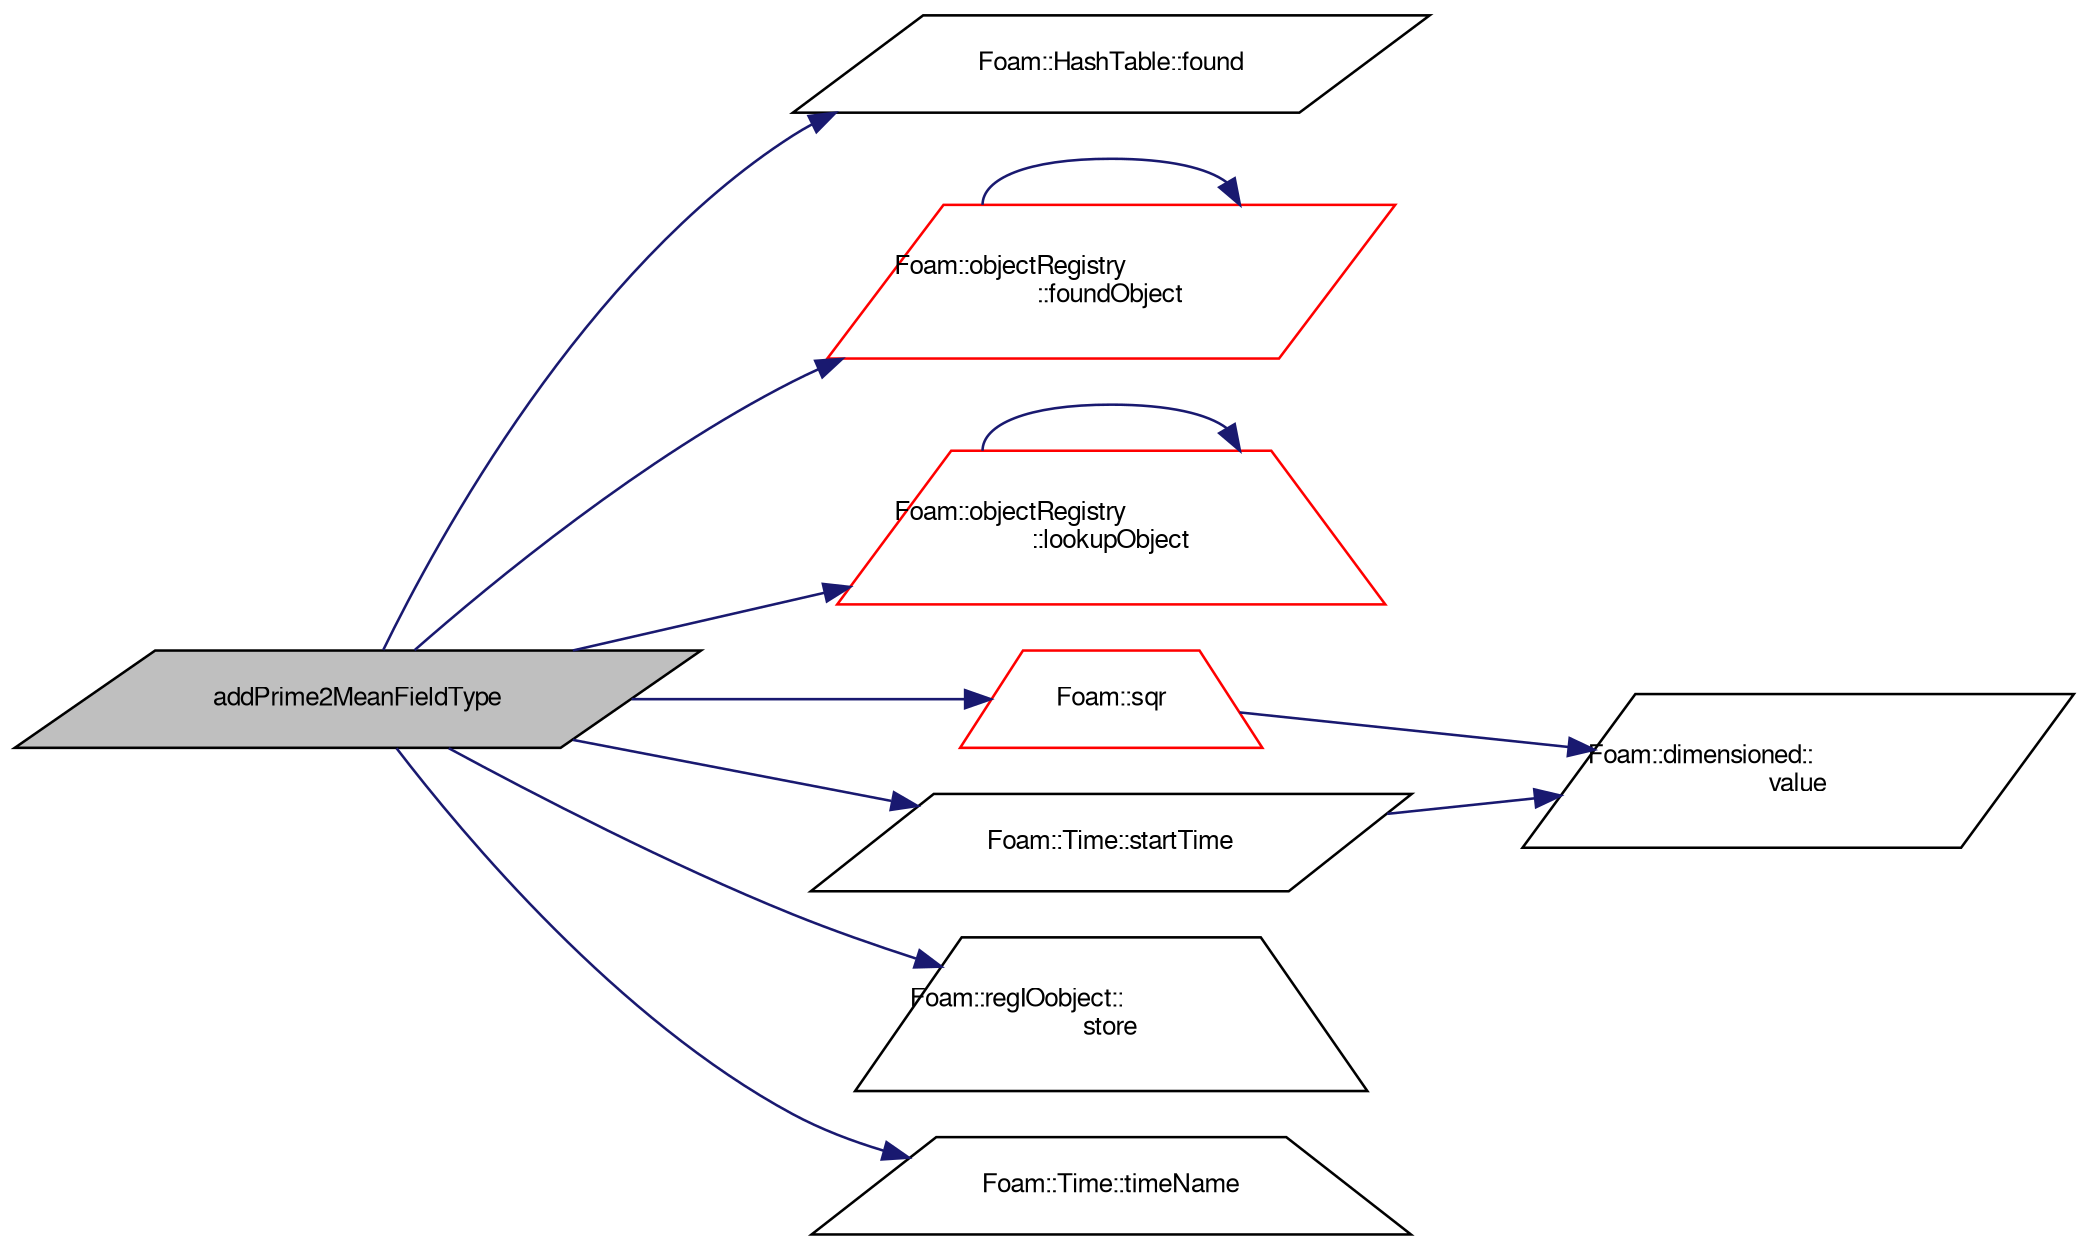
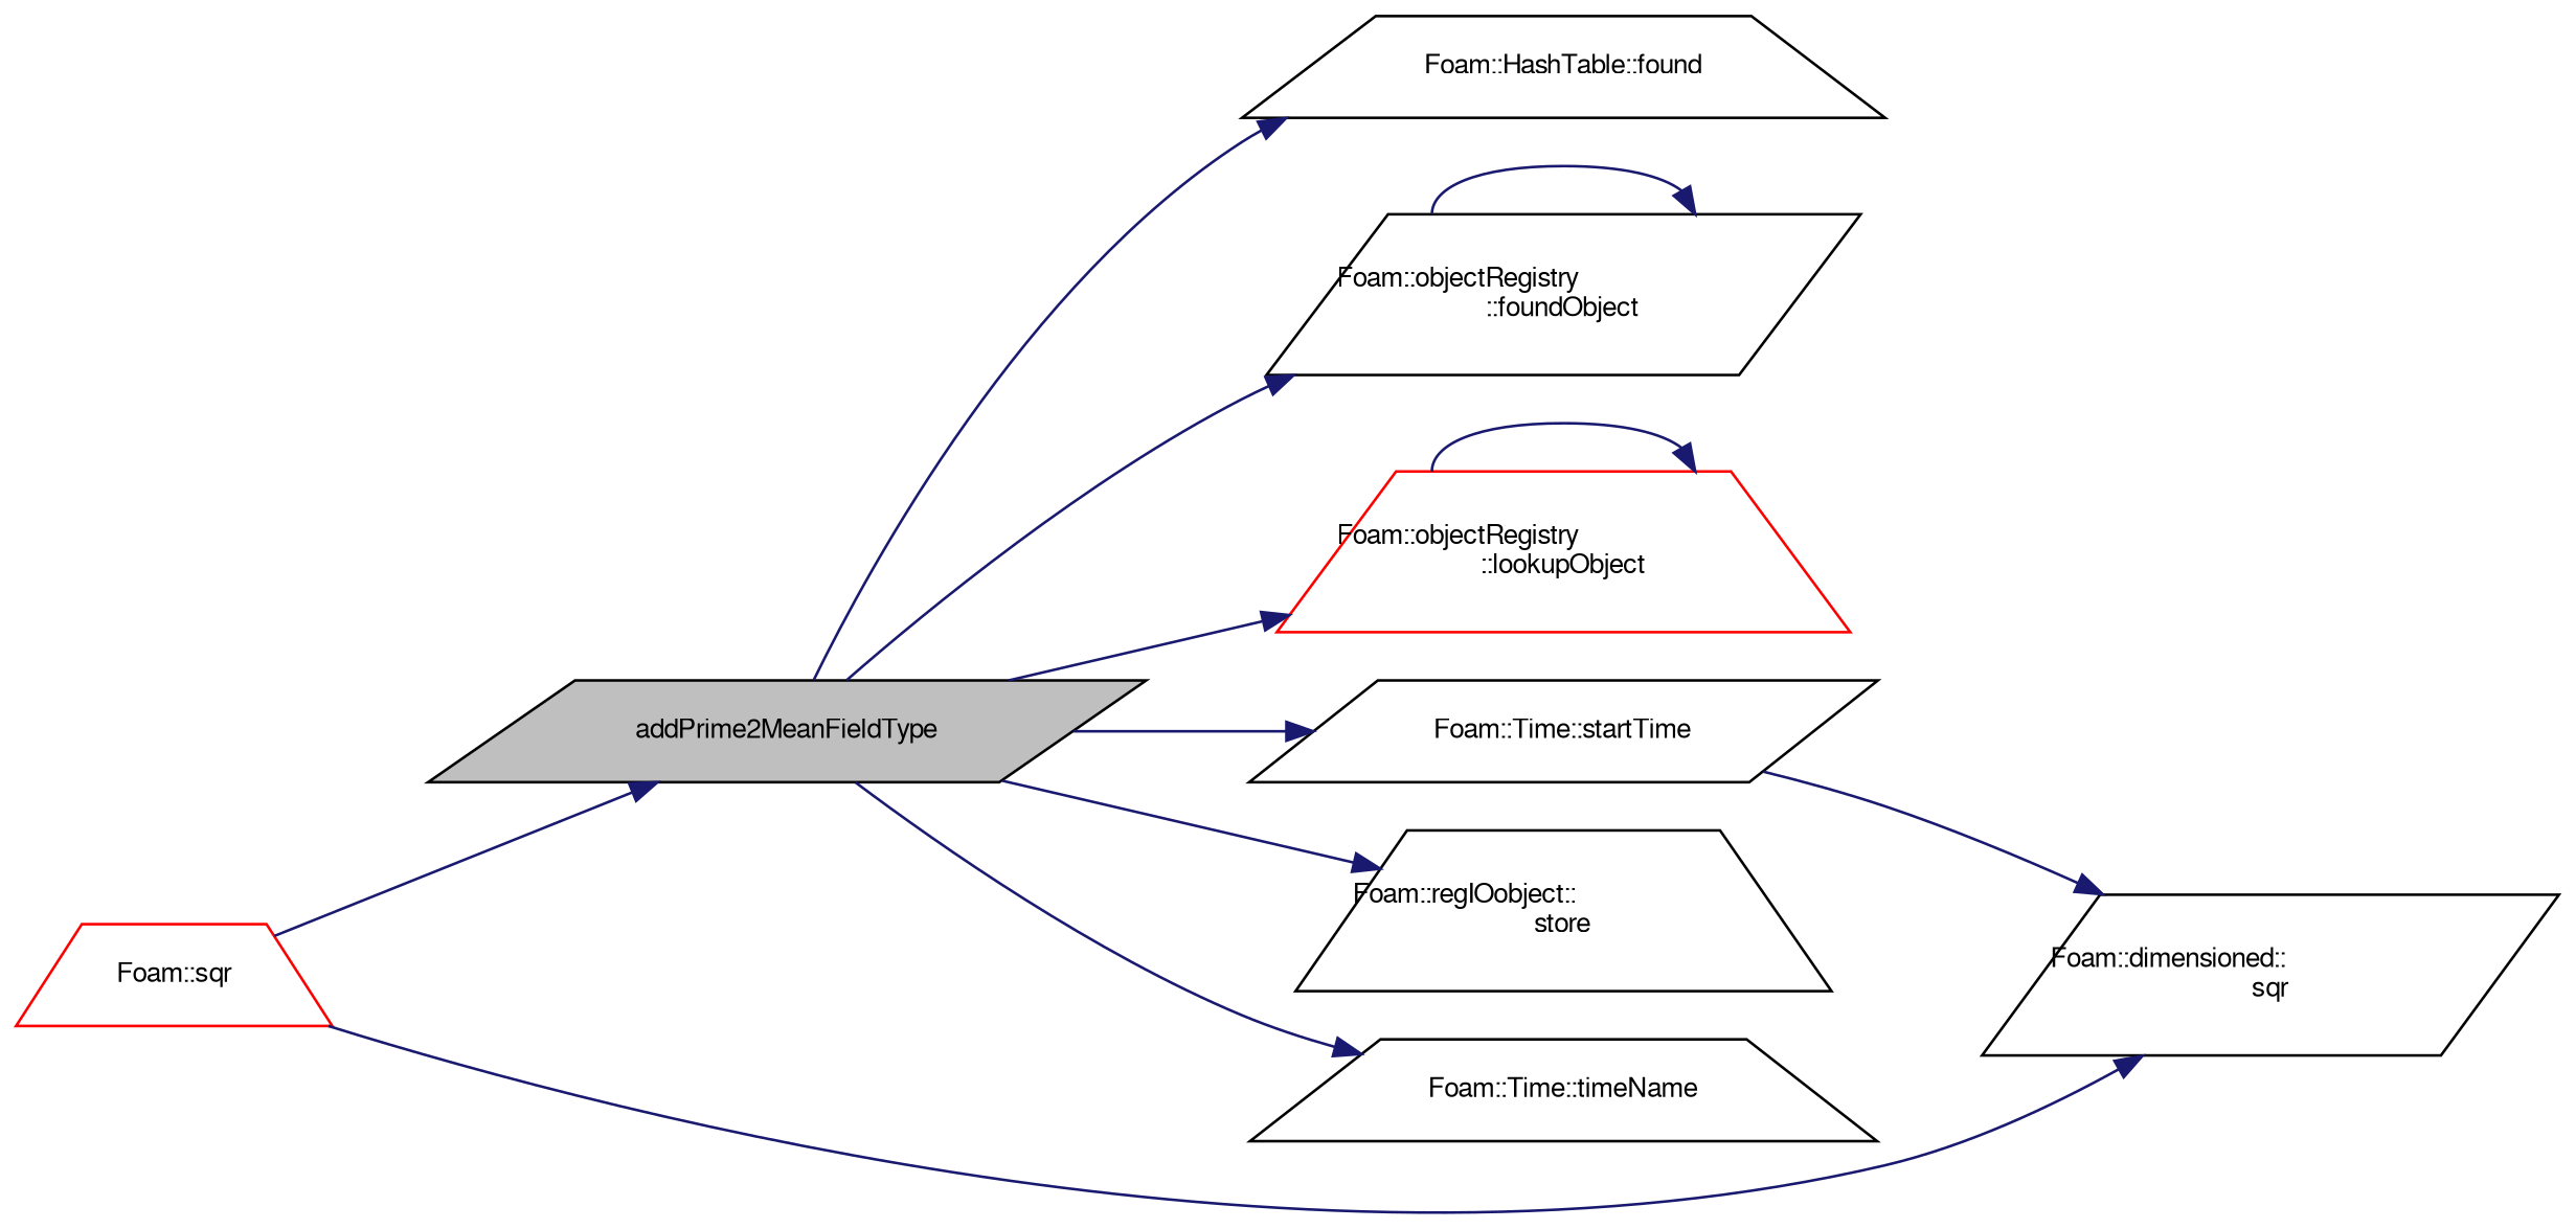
  digraph {
    rankdir=LR
    node [color=black fontname=FreeSans fontsize=10 shape=parallelogram]
    edge [color=midnightblue fontname=FreeSans fontsize=10 labelfontname=FreeSans labelfontsize=10 style=solid]
    n1 [fillcolor=grey75 fontcolor=black height=0.2 label=addPrime2MeanFieldType style=filled width=0.4]
-   n2 [height=0.2 label="Foam::HashTable::found" width=0.4]
-   n3 [color=red height=0.2 label="Foam::objectRegistry\l::foundObject" width=0.4]
+   n2 [height=0.2 label="Foam::HashTable::found" shape=trapezium width=0.4]
+   n3 [height=0.2 label="Foam::objectRegistry\l::foundObject" width=0.4]
    n4 [color=red height=0.2 label="Foam::objectRegistry\l::lookupObject" shape=trapezium width=0.4]
    n5 [color=red height=0.2 label="Foam::sqr" shape=trapezium width=0.4]
    n6 [height=0.2 label="Foam::Time::startTime" width=0.4]
    n7 [height=0.2 label="Foam::regIOobject::\lstore" shape=trapezium width=0.4]
    n8 [height=0.2 label="Foam::Time::timeName" shape=trapezium width=0.4]
-   n9 [height=0.2 label="Foam::dimensioned::\lvalue" width=0.4]
+   n9 [height=0.2 label="Foam::dimensioned::\lsqr" width=0.4]
    n1 -> n2
    n1 -> n3
    n1 -> n4
-   n1 -> n5
+   n5 -> n1
    n1 -> n6
    n1 -> n7
    n1 -> n8
    n3 -> n3
    n4 -> n4
    n5 -> n9
    n6 -> n9
  }
